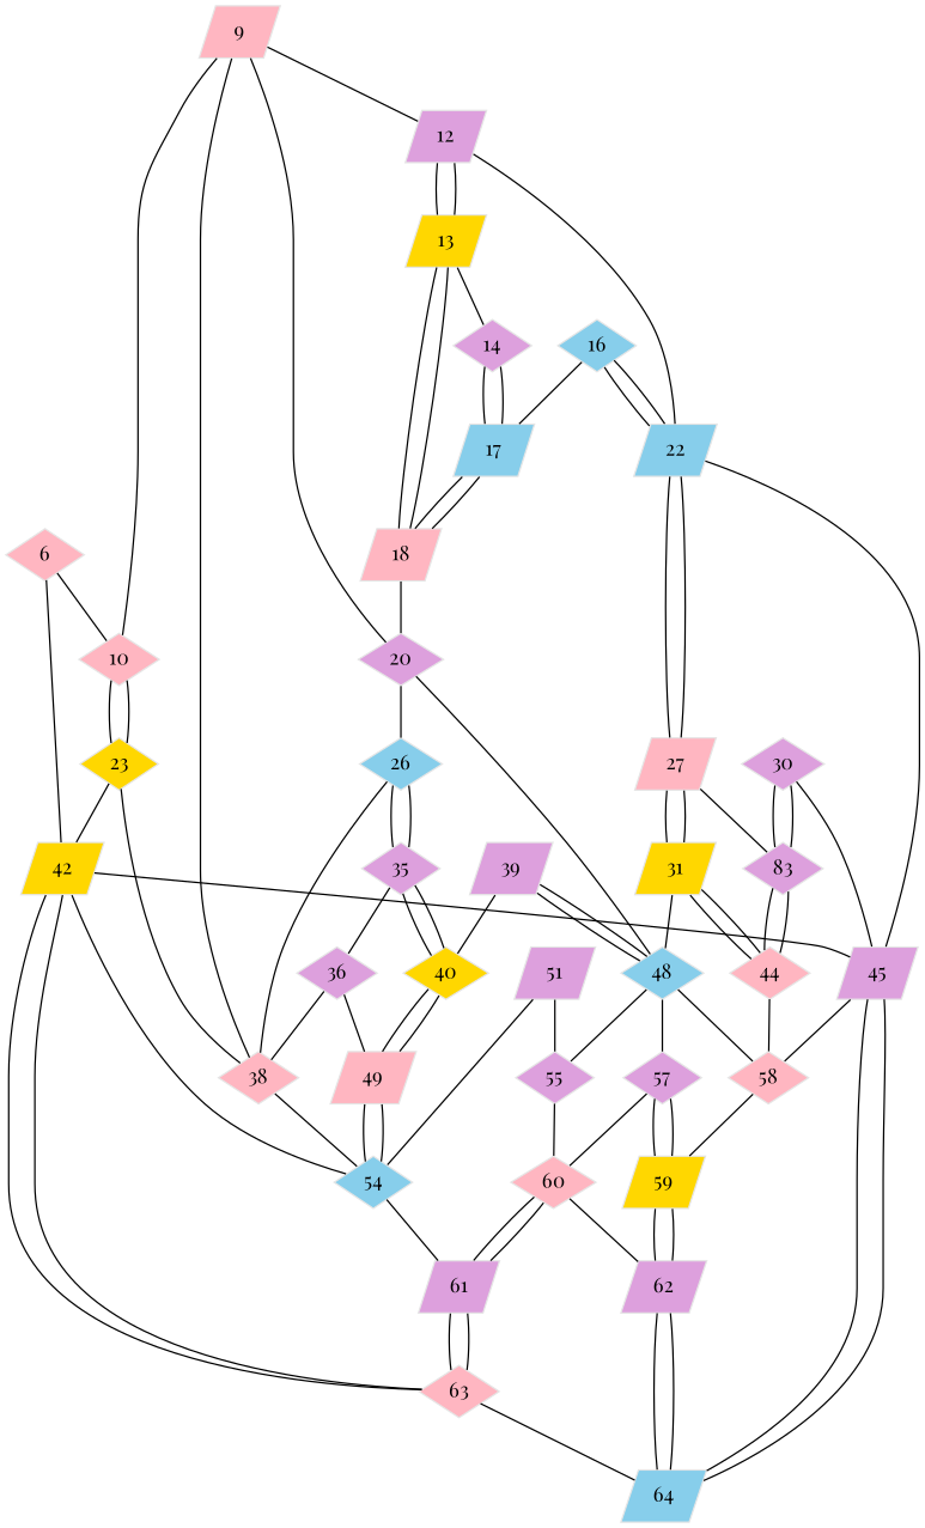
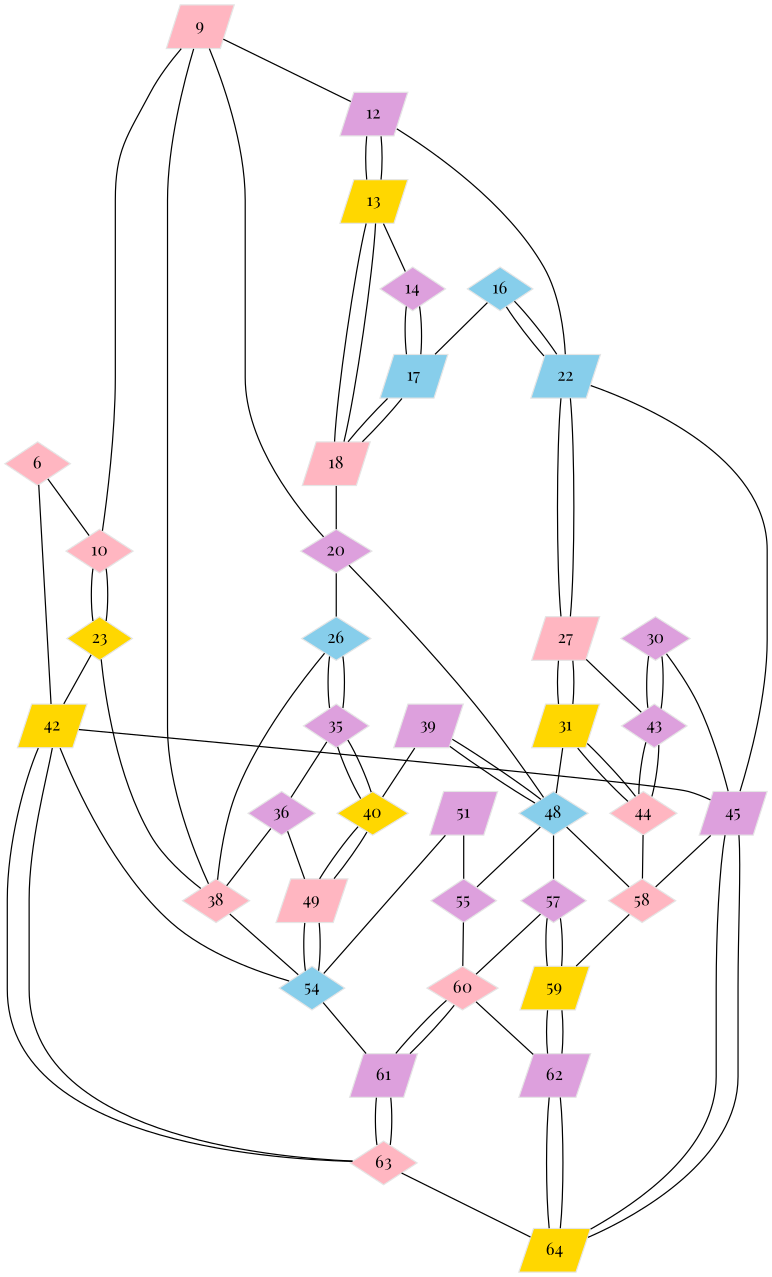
  graph {
    fontname="Playfair Display"
    node [color=gray90 fillcolor=plum fontname="Playfair Display" shape=diamond style=filled]
    edge [fontname="Playfair Display"]
    6 [fillcolor=lightpink]
    10 [fillcolor=lightpink]
    42 [fillcolor=gold shape=parallelogram super="+5"]
    23 [fillcolor=gold]
    45 [shape=parallelogram super="+4"]
    54 [fillcolor=skyblue super="+53"]
    63 [fillcolor=lightpink]
    9 [fillcolor=lightpink shape=parallelogram super="+8"]
    12 [shape=parallelogram super="+11+7"]
    20 [super="+19"]
    38 [fillcolor=lightpink super="+25+24+37"]
    13 [fillcolor=gold shape=parallelogram]
    22 [fillcolor=skyblue shape=parallelogram super="+21+2+15"]
    26 [fillcolor=skyblue]
    48 [fillcolor=skyblue super="+47+34"]
    14
    18 [fillcolor=lightpink shape=parallelogram]
    27 [fillcolor=lightpink shape=parallelogram]
    17 [fillcolor=skyblue shape=parallelogram]
    16 [fillcolor=skyblue]
    35
    58 [fillcolor=lightpink super="+46"]
    55 [super="+50"]
    57
    31 [fillcolor=gold shape=parallelogram]
-   43 [super="+28+29" label=83]
-   64 [fillcolor=skyblue shape=parallelogram]
+   43 [super="+28+29"]
+   64 [fillcolor=gold shape=parallelogram]
    36
    40 [fillcolor=gold]
    44 [fillcolor=lightpink]
    30
    49 [fillcolor=lightpink shape=parallelogram]
    61 [shape=parallelogram]
    39 [shape=parallelogram]
    59 [fillcolor=gold shape=parallelogram]
    60 [fillcolor=lightpink super="+56"]
    51 [shape=parallelogram]
    62 [shape=parallelogram]
    6 -- 10
    6 -- 42
    10 -- 23
    10 -- 23
    42 -- 45 [weight=2]
    42 -- 54
    42 -- 63
    42 -- 63
    23 -- 42
    23 -- 38
    45 -- 58
    45 -- 64
    45 -- 64
    54 -- 61
    63 -- 64
    9 -- 10
    9 -- 12
    9 -- 20
    9 -- 38
    12 -- 13
    12 -- 13
    12 -- 22 [weight=2]
    20 -- 26
    20 -- 48
    38 -- 54 [weight=2]
    13 -- 14
    13 -- 18
    13 -- 18
    22 -- 45
    22 -- 27
    22 -- 27
    26 -- 38
    26 -- 35
    26 -- 35
    48 -- 58
    48 -- 55
    48 -- 57
    14 -- 17
    14 -- 17
    18 -- 20
    27 -- 31
    27 -- 31
    27 -- 43
    17 -- 18
    17 -- 18
    16 -- 22 [weight=2]
    16 -- 22
    16 -- 17
    35 -- 36
    35 -- 40
    35 -- 40
    58 -- 59
    55 -- 60
    57 -- 59
    57 -- 59
    57 -- 60
    31 -- 48
    31 -- 44
    31 -- 44
    43 -- 44
    43 -- 44
    36 -- 38
    36 -- 49
    40 -- 49
    40 -- 49
    44 -- 58
    30 -- 45
    30 -- 43 [weight=2]
    30 -- 43
    49 -- 54
    49 -- 54
    61 -- 63
    61 -- 63
    39 -- 48 [weight=2]
    39 -- 48
    39 -- 40
    59 -- 62
    59 -- 62
    60 -- 61
    60 -- 61
    60 -- 62
    51 -- 54
    51 -- 55 [weight=2]
    62 -- 64
    62 -- 64
  }
